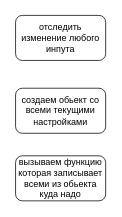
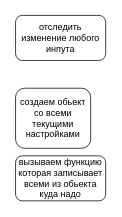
  <mxCell id="0" />
  <mxCell id="1" parent="0" />
  <mxCell id="2" value="отследить изменение любого инпута" style="rounded=1;whiteSpace=wrap;html=1;" vertex="1" parent="1"><mxGeometry x="20" y="20" width="120" height="60" as="geometry" /></mxCell>
- <mxCell id="3" value="создаем обьект со всеми текущими настройками" style="rounded=1;whiteSpace=wrap;html=1;" vertex="1" parent="1"><mxGeometry x="20" y="117" width="120" height="60" as="geometry" /></mxCell>
+ <mxCell id="3" value="создаем обьект со всеми текущими настройками" style="rounded=1;whiteSpace=wrap;html=1;" vertex="1" parent="1"><mxGeometry x="20" y="117" width="100" height="80" as="geometry" /></mxCell>
  <mxCell id="4" value="вызываем функцию которая записывает всеми из обьекта куда надо" style="rounded=1;whiteSpace=wrap;html=1;" vertex="1" parent="1"><mxGeometry x="20" y="207" width="120" height="60" as="geometry" /></mxCell>
